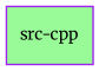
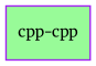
  digraph {
    compound=true
    fontname=Merriweather
-   n1 [fillcolor=palegreen fontname=Merriweather fontsize=10 label="src-cpp" pencolor=black shape=box style=filled color=purple]
+   n1 [fillcolor=palegreen fontname=Merriweather fontsize=10 label="cpp-cpp" pencolor=black shape=box style=filled color=purple]
  }
